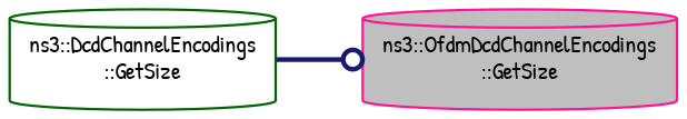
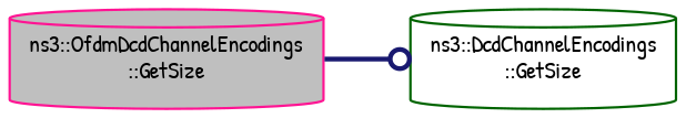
  digraph {
    rankdir=LR
    fontname="Patrick Hand"
    node [fontname="Patrick Hand" fontsize=10 shape=cylinder style=filled]
    n1 [color=deeppink fillcolor=grey75 fontcolor=black height=0.2 label="ns3::OfdmDcdChannelEncodings\l::GetSize" width=0.4]
    n2 [color=darkgreen fillcolor=white height=0.2 label="ns3::DcdChannelEncodings\l::GetSize" width=0.4]
-   n2 -> n1 [color=midnightblue fontname="Patrick Hand" fontsize=10 labelfontname=Helvetica labelfontsize=10 style=bold arrowhead=odot]
+   n1 -> n2 [color=midnightblue fontname="Patrick Hand" fontsize=10 labelfontname=Helvetica labelfontsize=10 style=bold arrowhead=odot]
  }
